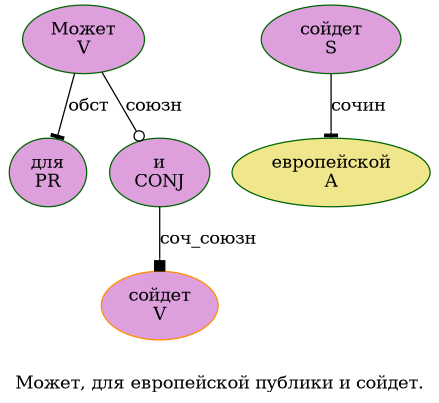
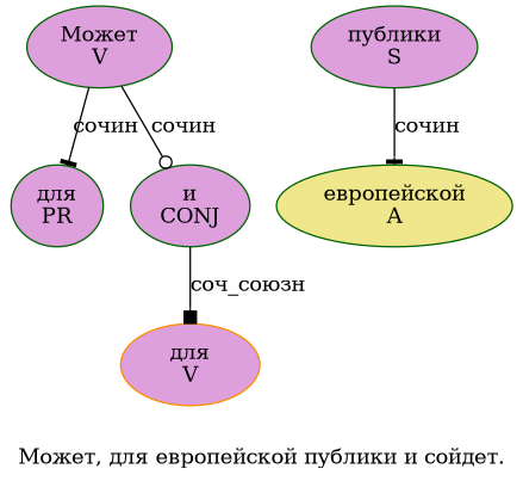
  digraph {
    label="Может, для европейской публики и сойдет."
    node [color=darkgreen fillcolor=plum penwidth=1 shape=ellipse style=filled]
    edge [arrowhead=tee]
    n1 [label="Может\nV"]
    n2 [label="для\nPR"]
    n3 [label="и\nCONJ"]
-   n4 [color=darkorange label="сойдет\nV"]
-   n5 [label="сойдет\nS"]
+   n4 [color=darkorange label="для\nV"]
+   n5 [label="публики\nS"]
    n6 [fillcolor=khaki label="европейской\nA"]
-   n1 -> n2 [label="обст"]
-   n1 -> n3 [arrowhead=odot label="союзн"]
+   n1 -> n2 [label="сочин"]
+   n1 -> n3 [arrowhead=odot label="сочин"]
    n3 -> n4 [arrowhead=box label="соч_союзн"]
    n5 -> n6 [label="сочин"]
  }
